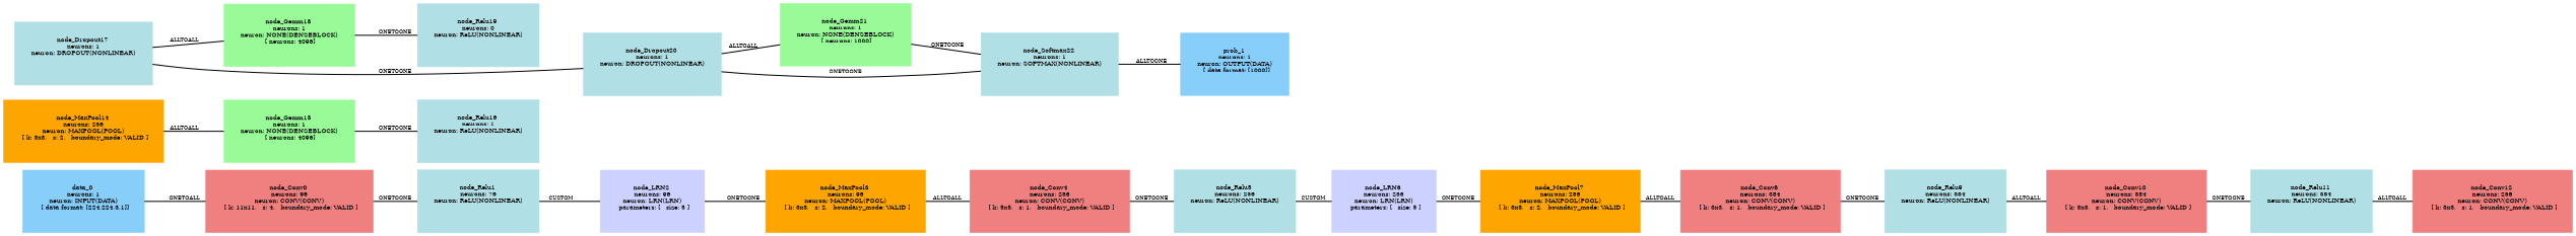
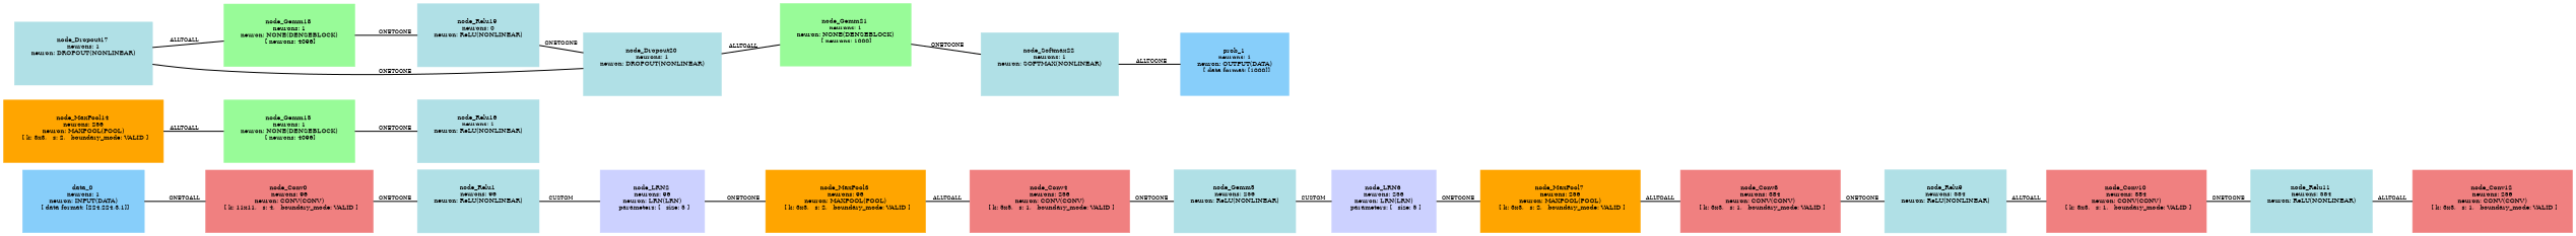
  digraph {
    fontname="DejaVu Serif"
    nodesep=0.2
    rankdir=LR
    ranksep=0.3
    node [color=powderblue fontname="DejaVu Serif" fontsize=12 margin=0.4 shape=box style=filled]
    edge [arrowhead=none color=black fontname="DejaVu Serif" fontsize=10 style=bold]
    n1 [color=lightskyblue height=0.4 label="data_0 \n neurons: 1 \n neuron: INPUT(DATA) \n  [ data format: [224,224,3,1]]\n " width=0.5]
    n2 [color=lightcoral height=0.4 label="node_Conv0 \n neurons: 96 \n neuron: CONV(CONV) \n  [ k: 11x11,   s: 4,   boundary_mode: VALID ]\n " width=0.5]
-   n3 [height=0.4 label="node_Relu1 \n neurons: 76 \n neuron: ReLU(NONLINEAR) \n\n " width=0.5]
+   n3 [height=0.4 label="node_Relu1 \n neurons: 96 \n neuron: ReLU(NONLINEAR) \n\n " width=0.5]
    n4 [color="0.650 0.200 1.000" height=0.4 label="node_LRN2 \n neurons: 96 \n neuron: LRN(LRN) \n  parameters: [   size: 5 ]\n " width=0.5]
    n5 [color=orange height=0.4 label="node_MaxPool3 \n neurons: 96 \n neuron: MAXPOOL(POOL) \n  [ k: 3x3,   s: 2,   boundary_mode: VALID ]\n " width=0.5]
    n6 [color=lightcoral height=0.4 label="node_Conv4 \n neurons: 256 \n neuron: CONV(CONV) \n  [ k: 5x5,   s: 1,   boundary_mode: VALID ]\n " width=0.5]
-   n7 [height=0.4 label="node_Relu5 \n neurons: 256 \n neuron: ReLU(NONLINEAR) \n\n " width=0.5]
+   n7 [height=0.4 label="node_Gemm5 \n neurons: 256 \n neuron: ReLU(NONLINEAR) \n\n " width=0.5]
    n8 [color="0.650 0.200 1.000" height=0.4 label="node_LRN6 \n neurons: 256 \n neuron: LRN(LRN) \n  parameters: [   size: 5 ]\n " width=0.5]
    n9 [color=orange height=0.4 label="node_MaxPool7 \n neurons: 256 \n neuron: MAXPOOL(POOL) \n  [ k: 3x3,   s: 2,   boundary_mode: VALID ]\n " width=0.5]
    n10 [color=lightcoral height=0.4 label="node_Conv8 \n neurons: 384 \n neuron: CONV(CONV) \n  [ k: 3x3,   s: 1,   boundary_mode: VALID ]\n " width=0.5]
    n11 [height=0.4 label="node_Relu9 \n neurons: 384 \n neuron: ReLU(NONLINEAR) \n\n " width=0.5]
    n12 [color=lightcoral height=0.4 label="node_Conv10 \n neurons: 384 \n neuron: CONV(CONV) \n  [ k: 3x3,   s: 1,   boundary_mode: VALID ]\n " width=0.5]
    n13 [height=0.4 label="node_Relu11 \n neurons: 384 \n neuron: ReLU(NONLINEAR) \n\n " width=0.5]
    n14 [color=lightcoral height=0.4 label="node_Conv12 \n neurons: 256 \n neuron: CONV(CONV) \n  [ k: 3x3,   s: 1,   boundary_mode: VALID ]\n " width=0.5]
    n15 [color=orange height=0.4 label="node_MaxPool14 \n neurons: 256 \n neuron: MAXPOOL(POOL) \n  [ k: 3x3,   s: 2,   boundary_mode: VALID ]\n " width=0.5]
    n16 [color=palegreen height=0.4 label="node_Gemm15 \n neurons: 1 \n neuron: NONE(DENSEBLOCK) \n  [ neurons: 4096] \n " width=0.5]
    n17 [height=0.4 label="node_Relu16 \n neurons: 1 \n neuron: ReLU(NONLINEAR) \n\n " width=0.5]
    n18 [height=0.4 label="node_Dropout17 \n neurons: 1 \n neuron: DROPOUT(NONLINEAR) \n\n " width=0.5]
    n19 [color=palegreen height=0.4 label="node_Gemm18 \n neurons: 1 \n neuron: NONE(DENSEBLOCK) \n  [ neurons: 4096] \n " width=0.5]
    n20 [height=0.4 label="node_Relu19 \n neurons: 0 \n neuron: ReLU(NONLINEAR) \n\n " width=0.5]
    n21 [height=0.4 label="node_Dropout20 \n neurons: 1 \n neuron: DROPOUT(NONLINEAR) \n\n " width=0.5]
    n22 [color=palegreen height=0.4 label="node_Gemm21 \n neurons: 1 \n neuron: NONE(DENSEBLOCK) \n  [ neurons: 1000] \n " width=0.5]
    n23 [height=0.4 label="node_Softmax22 \n neurons: 1 \n neuron: SOFTMAX(NONLINEAR) \n\n " width=0.5]
    n24 [color=lightskyblue height=0.4 label="prob_1 \n neurons: 1 \n neuron: OUTPUT(DATA) \n  [ data format: [1000]]\n " width=0.5]
    n1 -> n2 [label=ONETOALL]
    n2 -> n3 [label=ONETOONE]
    n3 -> n4 [label=CUSTOM]
    n4 -> n5 [label=ONETOONE]
    n5 -> n6 [label=ALLTOALL]
    n6 -> n7 [label=ONETOONE]
    n7 -> n8 [label=CUSTOM]
    n8 -> n9 [label=ONETOONE]
    n9 -> n10 [label=ALLTOALL]
    n10 -> n11 [label=ONETOONE]
    n11 -> n12 [label=ALLTOALL]
    n12 -> n13 [label=ONETOONE]
    n13 -> n14 [label=ALLTOALL]
    n15 -> n16 [label=ALLTOALL]
    n16 -> n17 [label=ONETOONE]
    n18 -> n19 [label=ALLTOALL]
    n19 -> n20 [label=ONETOONE]
-   n23 -> n21 [label=ONETOONE]
+   n20 -> n21 [label=ONETOONE]
    n21 -> n18 [label=ONETOONE]
    n21 -> n22 [label=ALLTOALL]
    n22 -> n23 [label=ONETOONE]
    n23 -> n24 [label=ALLTOONE]
  }
